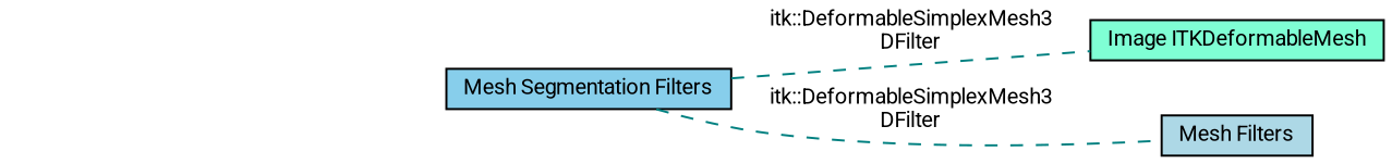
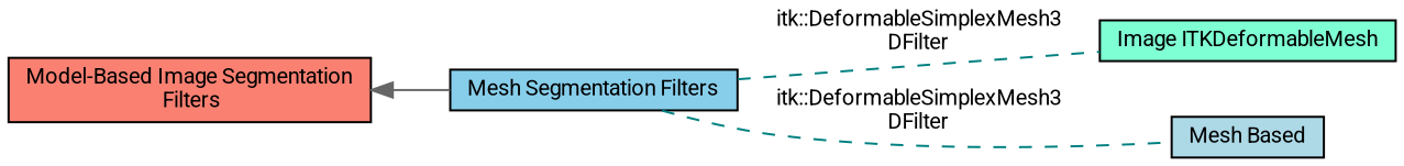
  digraph {
    fontname=Roboto
    rankdir=LR
    node [color=black fontname=Roboto fontsize=10 shape=box style=filled]
    edge [color=teal dir=none fontname=Roboto fontsize=10 labelfontname=Helvetica labelfontsize=10 shape=plaintext style=dashed]
    n1 [fillcolor=aquamarine height=0.2 label="Image ITKDeformableMesh" width=0.4]
-   n2 [fillcolor=lightblue height=0.2 label="Mesh Filters" width=0.4]
+   n2 [fillcolor=lightblue height=0.2 label="Mesh Based" width=0.4]
    n3 [fillcolor=skyblue fontcolor=black height=0.2 label="Mesh Segmentation Filters" width=0.4]
+   n4 [fillcolor=salmon height=0.2 label="Model-Based Image Segmentation\l Filters" width=0.4]
    n3 -> n1 [label="itk::DeformableSimplexMesh3\lDFilter"]
    n3 -> n2 [label="itk::DeformableSimplexMesh3\lDFilter"]
+   n4 -> n3 [color=gray40 dir=back style=solid]
  }
